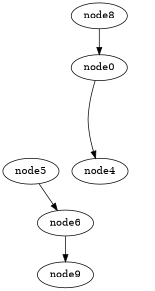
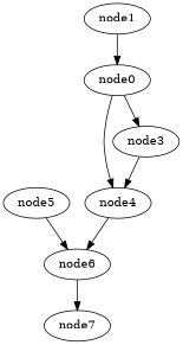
  digraph {
    node6
-   node7 [label=node9]
+   node7
    node5
    node4
+   node3
    n6 [label=node0]
-   node1 [label=node8]
+   node1
    node6 -> node7
    node5 -> node6
+   node4 -> node6
+   node3 -> node4
    n6 -> node4
+   n6 -> node3
    node1 -> n6
  }
